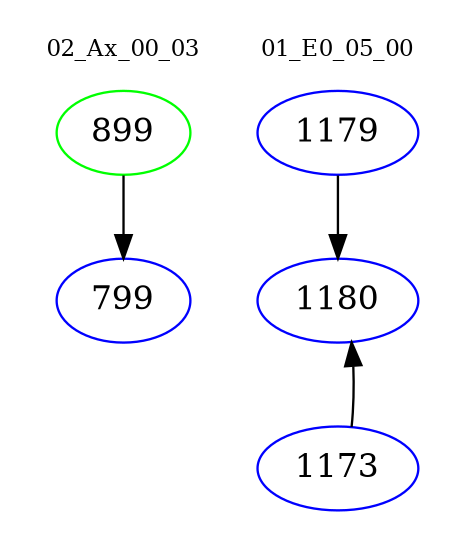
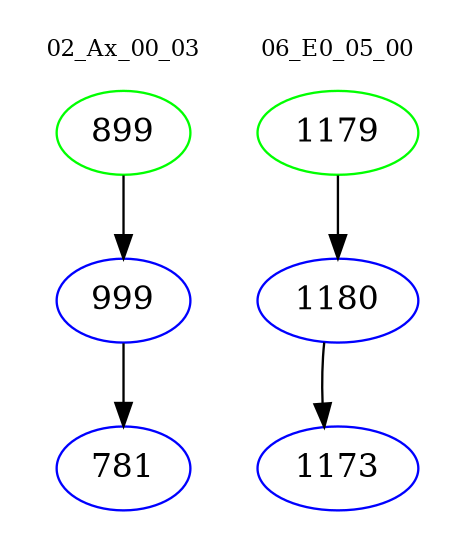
  digraph {
    node [color=blue]
    edge [color=black]
    n1 [color=green label=899]
-   n2 [label=799]
-   n4 [label=1179]
+   n2 [label=999]
+   n3 [label=781]
+   n4 [color=green label=1179]
    n5 [label=1180]
    n6 [label=1173]
    subgraph cluster_1 {
      color=white
      fontsize=10
      label="02_Ax_00_03"
      n1
      n2
+     n3
    }
    subgraph cluster_2 {
      color=white
      fontsize=10
-     label="01_E0_05_00"
+     label="06_E0_05_00"
      n4
      n5
      n6
    }
    n1 -> n2
+   n2 -> n3
    n4 -> n5
-   n6 -> n5
+   n5 -> n6
  }
